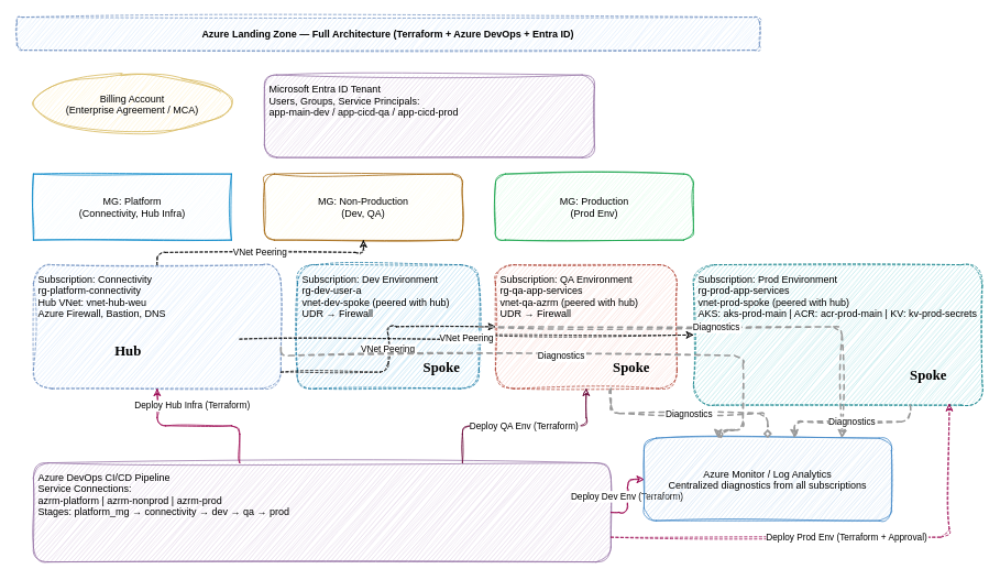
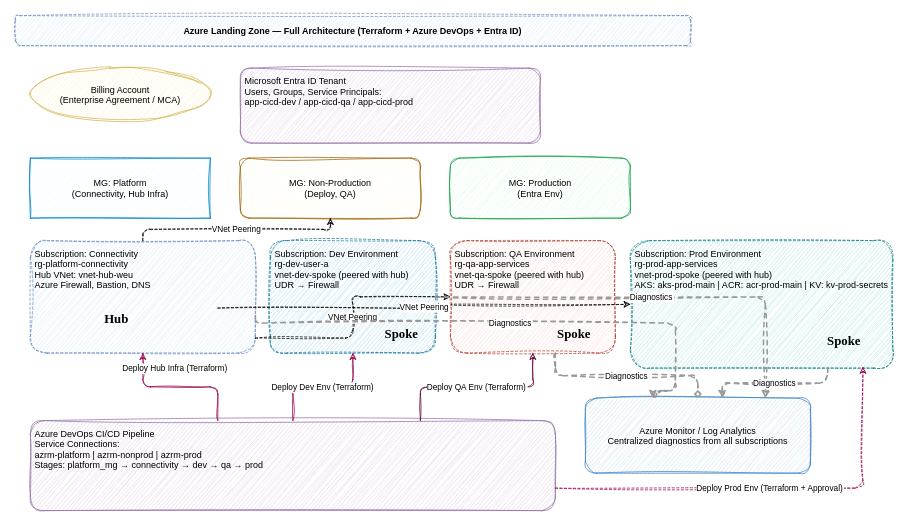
  <mxCell id="0" />
  <mxCell id="1" parent="0" />
  <mxCell id="2" value="Azure Landing Zone — Full Architecture (Terraform + Azure DevOps + Entra ID)" style="rounded=1;fillColor=#dae8fc;strokeColor=#6c8ebf;fontStyle=1;sketch=1;curveFitting=1;jiggle=2;dashed=1;" parent="1" vertex="1"><mxGeometry x="20" y="20" width="900" height="40" as="geometry" /></mxCell>
  <mxCell id="3" value="Billing Account&#10;(Enterprise Agreement / MCA)" style="ellipse;fillColor=#fff2cc;strokeColor=#d6b656;sketch=1;curveFitting=1;jiggle=2;" parent="1" vertex="1"><mxGeometry x="40" y="90" width="240" height="70" as="geometry" /></mxCell>
- <mxCell id="4" value="Microsoft Entra ID Tenant&#10;Users, Groups, Service Principals:&#10;app-main-dev / app-cicd-qa / app-cicd-prod" style="rounded=1;fillColor=#e1d5e7;strokeColor=#9673a6;align=left;verticalAlign=top;spacing=6;sketch=1;curveFitting=1;jiggle=2;" parent="1" vertex="1"><mxGeometry x="320" y="90" width="400" height="100" as="geometry" /></mxCell>
+ <mxCell id="4" value="Microsoft Entra ID Tenant&#10;Users, Groups, Service Principals:&#10;app-cicd-dev / app-cicd-qa / app-cicd-prod" style="rounded=1;fillColor=#e1d5e7;strokeColor=#9673a6;align=left;verticalAlign=top;spacing=6;sketch=1;curveFitting=1;jiggle=2;" parent="1" vertex="1"><mxGeometry x="320" y="90" width="400" height="100" as="geometry" /></mxCell>
  <mxCell id="5" value="MG: Platform&#10;(Connectivity, Hub Infra)" style="fillColor=#f0f9ff;strokeColor=#0284c7;sketch=1;curveFitting=1;jiggle=2;rounded=0;" parent="1" vertex="1"><mxGeometry x="40" y="210" width="240" height="80" as="geometry" /></mxCell>
- <mxCell id="6" value="MG: Non-Production&#10;(Dev, QA)" style="rounded=1;fillColor=#fefce8;strokeColor=#a16207;sketch=1;curveFitting=1;jiggle=2;" parent="1" vertex="1"><mxGeometry x="320" y="210" width="240" height="80" as="geometry" /></mxCell>
- <mxCell id="7" value="MG: Production&#10;(Prod Env)" style="rounded=1;fillColor=#dcfce7;strokeColor=#16a34a;sketch=1;curveFitting=1;jiggle=2;" parent="1" vertex="1"><mxGeometry x="600" y="210" width="240" height="80" as="geometry" /></mxCell>
+ <mxCell id="6" value="MG: Non-Production&#10;(Deploy, QA)" style="rounded=1;fillColor=#fefce8;strokeColor=#a16207;sketch=1;curveFitting=1;jiggle=2;" parent="1" vertex="1"><mxGeometry x="320" y="210" width="240" height="80" as="geometry" /></mxCell>
+ <mxCell id="7" value="MG: Production&#10;(Entra Env)" style="rounded=1;fillColor=#dcfce7;strokeColor=#16a34a;sketch=1;curveFitting=1;jiggle=2;" parent="1" vertex="1"><mxGeometry x="600" y="210" width="240" height="80" as="geometry" /></mxCell>
  <mxCell id="8" value="Subscription: Connectivity&#10;rg-platform-connectivity&#10;Hub VNet: vnet-hub-weu&#10;Azure Firewall, Bastion, DNS" style="rounded=1;dashed=1;fillColor=#dae8fc;strokeColor=#6c8ebf;align=left;verticalAlign=top;spacing=6;sketch=1;curveFitting=1;jiggle=2;" parent="1" vertex="1"><mxGeometry x="40" y="320" width="300" height="150" as="geometry" /></mxCell>
  <mxCell id="9" value="Subscription: Dev Environment&#10;rg-dev-user-a&#10;vnet-dev-spoke (peered with hub)&#10;UDR → Firewall" style="rounded=1;dashed=1;fillColor=#b1ddf0;strokeColor=#10739e;align=left;verticalAlign=top;spacing=6;sketch=1;curveFitting=1;jiggle=2;" parent="1" vertex="1"><mxGeometry x="360" y="320" width="220" height="150" as="geometry" /></mxCell>
- <mxCell id="10" value="Subscription: QA Environment&#10;rg-qa-app-services&#10;vnet-qa-azrm (peered with hub)&#10;UDR → Firewall" style="rounded=1;dashed=1;fillColor=#fad9d5;strokeColor=#ae4132;align=left;verticalAlign=top;spacing=6;sketch=1;curveFitting=1;jiggle=2;" parent="1" vertex="1"><mxGeometry x="600" y="320" width="220" height="150" as="geometry" /></mxCell>
+ <mxCell id="10" value="Subscription: QA Environment&#10;rg-qa-app-services&#10;vnet-qa-spoke (peered with hub)&#10;UDR → Firewall" style="rounded=1;dashed=1;fillColor=#fad9d5;strokeColor=#ae4132;align=left;verticalAlign=top;spacing=6;sketch=1;curveFitting=1;jiggle=2;" parent="1" vertex="1"><mxGeometry x="600" y="320" width="220" height="150" as="geometry" /></mxCell>
  <mxCell id="11" value="Subscription: Prod Environment&#10;rg-prod-app-services&#10;vnet-prod-spoke (peered with hub)&#10;AKS: aks-prod-main | ACR: acr-prod-main | KV: kv-prod-secrets" style="rounded=1;dashed=1;fillColor=#b0e3e6;strokeColor=#0e8088;align=left;verticalAlign=top;spacing=6;sketch=1;curveFitting=1;jiggle=2;" parent="1" vertex="1"><mxGeometry x="840" y="320" width="350" height="170" as="geometry" /></mxCell>
  <mxCell id="12" value="VNet Peering" style="edgeStyle=orthogonalEdgeStyle;dashed=1;strokeColor=#000000;sketch=1;curveFitting=1;jiggle=2;" parent="1" source="8" target="6" edge="1"><mxGeometry relative="1" as="geometry" /></mxCell>
  <mxCell id="13" value="VNet Peering" style="edgeStyle=orthogonalEdgeStyle;dashed=1;strokeColor=#000000;sketch=1;curveFitting=1;jiggle=2;" parent="1" source="8" target="10" edge="1"><mxGeometry relative="1" as="geometry"><Array as="points"><mxPoint x="470" y="450" /><mxPoint x="470" y="395" /></Array></mxGeometry></mxCell>
  <mxCell id="14" value="VNet Peering" style="edgeStyle=orthogonalEdgeStyle;dashed=1;strokeColor=#000000;entryX=0;entryY=0.5;entryDx=0;entryDy=0;sketch=1;curveFitting=1;jiggle=2;" parent="1" target="11" edge="1"><mxGeometry relative="1" as="geometry"><mxPoint x="290" y="410" as="sourcePoint" /><mxPoint x="600" y="410" as="targetPoint" /></mxGeometry></mxCell>
  <mxCell id="15" value="Azure DevOps CI/CD Pipeline&#10;Service Connections:&#10;azrm-platform | azrm-nonprod | azrm-prod&#10;Stages: platform_mg → connectivity → dev → qa → prod" style="rounded=1;fillColor=#e1d5e7;strokeColor=#9673a6;align=left;verticalAlign=top;spacing=6;sketch=1;curveFitting=1;jiggle=2;" parent="1" vertex="1"><mxGeometry x="40" y="560" width="700" height="120" as="geometry" /></mxCell>
  <mxCell id="16" value="Deploy Hub Infra (Terraform)" style="edgeStyle=orthogonalEdgeStyle;rounded=1;strokeColor=#99004D;sketch=1;curveFitting=1;jiggle=2;" parent="1" source="15" target="8" edge="1"><mxGeometry x="0.069" y="-25" relative="1" as="geometry"><Array as="points"><mxPoint x="290" y="515" /><mxPoint x="190" y="515" /></Array><mxPoint as="offset" /></mxGeometry></mxCell>
- <mxCell id="17" value="Deploy Dev Env (Terraform)" style="edgeStyle=orthogonalEdgeStyle;rounded=1;strokeColor=#99004D;sketch=1;curveFitting=1;jiggle=2;" parent="1" source="15" target="20" edge="1"><mxGeometry relative="1" as="geometry" /></mxCell>
+ <mxCell id="17" value="Deploy Dev Env (Terraform)" style="edgeStyle=orthogonalEdgeStyle;rounded=1;strokeColor=#99004D;sketch=1;curveFitting=1;jiggle=2;" parent="1" source="15" target="9" edge="1"><mxGeometry relative="1" as="geometry" /></mxCell>
  <mxCell id="18" value="Deploy QA Env (Terraform)" style="edgeStyle=orthogonalEdgeStyle;rounded=1;strokeColor=#660033;sketch=1;curveFitting=1;jiggle=2;" parent="1" source="15" target="10" edge="1"><mxGeometry relative="1" as="geometry"><Array as="points"><mxPoint x="560" y="515" /><mxPoint x="710" y="515" /></Array></mxGeometry></mxCell>
  <mxCell id="19" value="Deploy Prod Env (Terraform + Approval)" style="edgeStyle=orthogonalEdgeStyle;rounded=1;strokeColor=#99004D;entryX=0.886;entryY=0.991;entryDx=0;entryDy=0;entryPerimeter=0;sketch=1;curveFitting=1;jiggle=2;dashed=1;" parent="1" source="15" target="11" edge="1"><mxGeometry relative="1" as="geometry"><Array as="points"><mxPoint x="1150" y="650" /></Array></mxGeometry></mxCell>
  <mxCell id="20" value="Azure Monitor / Log Analytics&#10;Centralized diagnostics from all subscriptions" style="rounded=1;fillColor=#cfe2f3;strokeColor=#3d85c6;sketch=1;curveFitting=1;jiggle=2;" parent="1" vertex="1"><mxGeometry x="780" y="530" width="300" height="100" as="geometry" /></mxCell>
  <mxCell id="21" value="Diagnostics" style="edgeStyle=orthogonalEdgeStyle;dashed=1;strokeColor=#999999;strokeWidth=2;sketch=1;curveFitting=1;jiggle=2;" parent="1" target="20" edge="1"><mxGeometry relative="1" as="geometry"><mxPoint x="340" y="420" as="sourcePoint" /><mxPoint x="900" y="530" as="targetPoint" /><Array as="points"><mxPoint x="340" y="430" /><mxPoint x="900" y="430" /><mxPoint x="900" y="520" /><mxPoint x="875" y="520" /><mxPoint x="875" y="528" /><mxPoint x="870" y="528" /></Array></mxGeometry></mxCell>
  <mxCell id="22" value="Diagnostics" style="edgeStyle=orthogonalEdgeStyle;dashed=1;strokeColor=#999999;strokeWidth=2;sketch=1;curveFitting=1;jiggle=2;" parent="1" source="9" target="20" edge="1"><mxGeometry relative="1" as="geometry"><Array as="points"><mxPoint x="1020" y="395" /></Array></mxGeometry></mxCell>
  <mxCell id="23" value="Diagnostics" style="edgeStyle=orthogonalEdgeStyle;dashed=1;strokeColor=#999999;strokeWidth=2;sketch=1;curveFitting=1;jiggle=2;endArrow=diamond;" parent="1" source="10" target="20" edge="1"><mxGeometry relative="1" as="geometry"><Array as="points"><mxPoint x="740" y="500" /><mxPoint x="930" y="500" /></Array></mxGeometry></mxCell>
  <mxCell id="24" value="Diagnostics" style="edgeStyle=orthogonalEdgeStyle;dashed=1;strokeColor=#999999;strokeWidth=2;entryX=0.608;entryY=0;entryDx=0;entryDy=0;entryPerimeter=0;exitX=0.75;exitY=1;exitDx=0;exitDy=0;sketch=1;curveFitting=1;jiggle=2;" parent="1" source="11" target="20" edge="1"><mxGeometry relative="1" as="geometry" /></mxCell>
  <mxCell id="25" value="&lt;font style=&quot;font-size: 17px;&quot;&gt;&lt;b&gt;Hub&lt;/b&gt;&lt;/font&gt;" style="text;html=1;whiteSpace=wrap;strokeColor=none;fillColor=none;align=center;verticalAlign=middle;rounded=0;fontFamily=Architects Daughter;fontSource=https%3A%2F%2Ffonts.googleapis.com%2Fcss%3Ffamily%3DArchitects%2BDaughter;" vertex="1" parent="1"><mxGeometry x="100" y="410" width="110" height="30" as="geometry" /></mxCell>
  <mxCell id="26" value="&lt;font style=&quot;font-size: 17px;&quot;&gt;&lt;b&gt;Spoke&lt;/b&gt;&lt;/font&gt;" style="text;html=1;whiteSpace=wrap;strokeColor=none;fillColor=none;align=center;verticalAlign=middle;rounded=0;fontFamily=Architects Daughter;fontSource=https%3A%2F%2Ffonts.googleapis.com%2Fcss%3Ffamily%3DArchitects%2BDaughter;" vertex="1" parent="1"><mxGeometry x="490" y="430" width="90" height="30" as="geometry" /></mxCell>
  <mxCell id="27" value="&lt;font style=&quot;font-size: 17px;&quot;&gt;&lt;b&gt;Spoke&lt;/b&gt;&lt;/font&gt;" style="text;html=1;whiteSpace=wrap;strokeColor=none;fillColor=none;align=center;verticalAlign=middle;rounded=0;fontFamily=Architects Daughter;fontSource=https%3A%2F%2Ffonts.googleapis.com%2Fcss%3Ffamily%3DArchitects%2BDaughter;" vertex="1" parent="1"><mxGeometry x="720" y="430" width="90" height="30" as="geometry" /></mxCell>
  <mxCell id="28" value="&lt;font style=&quot;font-size: 17px;&quot;&gt;&lt;b&gt;Spoke&lt;/b&gt;&lt;/font&gt;" style="text;html=1;whiteSpace=wrap;strokeColor=none;fillColor=none;align=center;verticalAlign=middle;rounded=0;fontFamily=Architects Daughter;fontSource=https%3A%2F%2Ffonts.googleapis.com%2Fcss%3Ffamily%3DArchitects%2BDaughter;" vertex="1" parent="1"><mxGeometry x="1080" y="440" width="90" height="30" as="geometry" /></mxCell>
